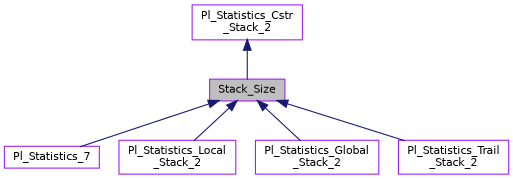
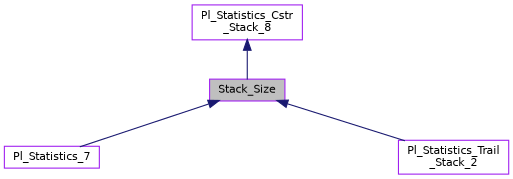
  digraph {
    rankdir=TB
    node [color=purple fillcolor=white fontname=Helvetica fontsize=10 shape=record style=filled]
    edge [color=midnightblue dir=back fontname=Helvetica fontsize=10 labelfontname=Helvetica labelfontsize=10 style=solid]
    n1 [fillcolor=grey75 fontcolor=black height=0.2 label=Stack_Size width=0.4]
    n2 [height=0.2 label=Pl_Statistics_7 width=0.4]
-   n3 [height=0.2 label="Pl_Statistics_Local\l_Stack_2" width=0.4]
-   n4 [height=0.2 label="Pl_Statistics_Global\l_Stack_2" width=0.4]
    n5 [height=0.2 label="Pl_Statistics_Trail\l_Stack_2" width=0.4]
-   n6 [height=0.2 label="Pl_Statistics_Cstr\l_Stack_2" width=0.4]
+   n6 [height=0.2 label="Pl_Statistics_Cstr\l_Stack_8" width=0.4]
    n1 -> n2
-   n1 -> n3
-   n1 -> n4
    n1 -> n5
    n6 -> n1
  }
